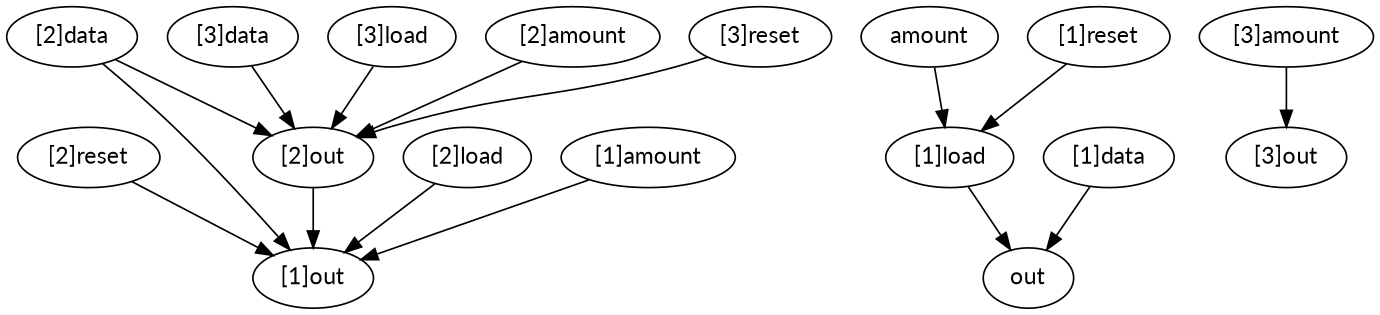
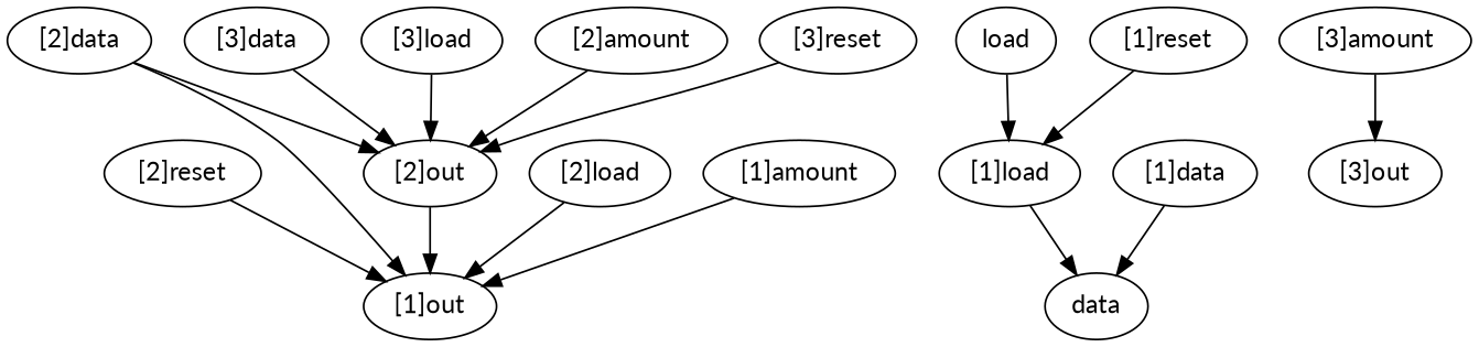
  strict digraph {
    fontname=Lato
    node [complexity=7 fontname=Lato importance=1.9 rank=0.2]
    edge [fontname=Lato]
    "[2]reset" [importance=4.9 rank=0.7]
    "[1]out" [complexity=6 importance=1.2]
-   out [complexity=3 importance=0.6]
+   out [complexity=3 importance=0.6 label=data]
    "[1]load" [complexity=4 rank=0.475]
    "[2]data" [complexity=8 importance=1.3 rank=0.1625]
    "[2]out" [complexity=9 importance=1.8]
    "[3]data" [complexity=11 rank=0.172727272727]
    "[1]data" [complexity=5 importance=0.7 rank=0.14]
    "[3]amount" [complexity=14 importance=2.5 rank=0.178571428571]
    "[3]out" [complexity=12 importance=2.4]
    "[3]load" [complexity=10 importance=5.5 rank=0.55]
-   amount [complexity=5 importance=0.7 rank=0.14]
+   amount [complexity=5 importance=0.7 rank=0.14 label=load]
    "[2]load" [importance=3.7 rank=0.528571428571]
    "[1]amount" [complexity=8 importance=1.3 rank=0.1625]
    "[2]amount" [complexity=11 rank=0.172727272727]
    "[1]reset" [complexity=4 importance=2.5 rank=0.625]
    "[3]reset" [complexity=10 importance=7.3 rank=0.73]
    "[2]reset" -> "[1]out"
    "[1]load" -> out
    "[2]data" -> "[1]out"
    "[2]data" -> "[2]out"
    "[2]out" -> "[1]out"
    "[3]data" -> "[2]out"
    "[1]data" -> out
    "[3]amount" -> "[3]out"
    "[3]load" -> "[2]out"
    amount -> "[1]load"
    "[2]load" -> "[1]out"
    "[1]amount" -> "[1]out"
    "[2]amount" -> "[2]out"
    "[1]reset" -> "[1]load"
    "[3]reset" -> "[2]out"
  }
